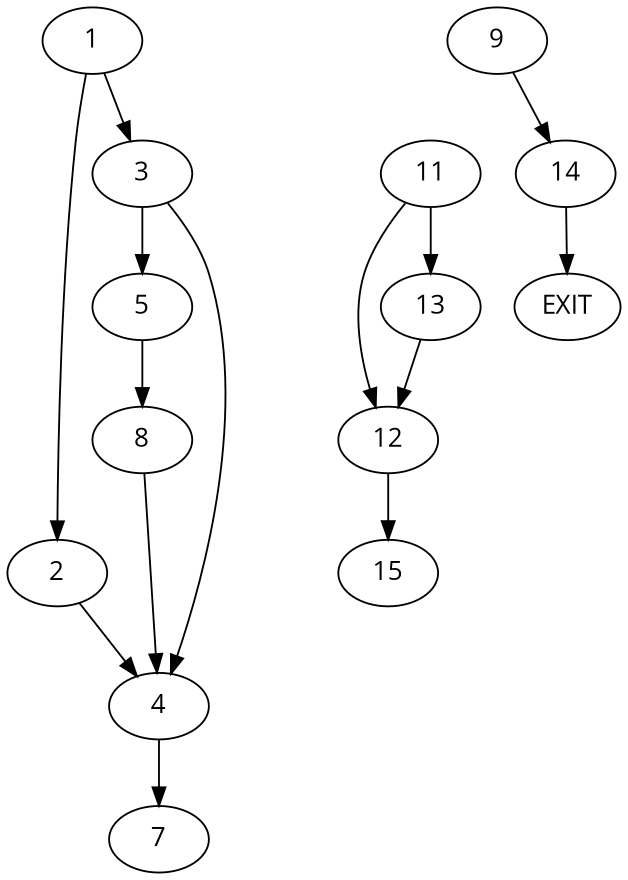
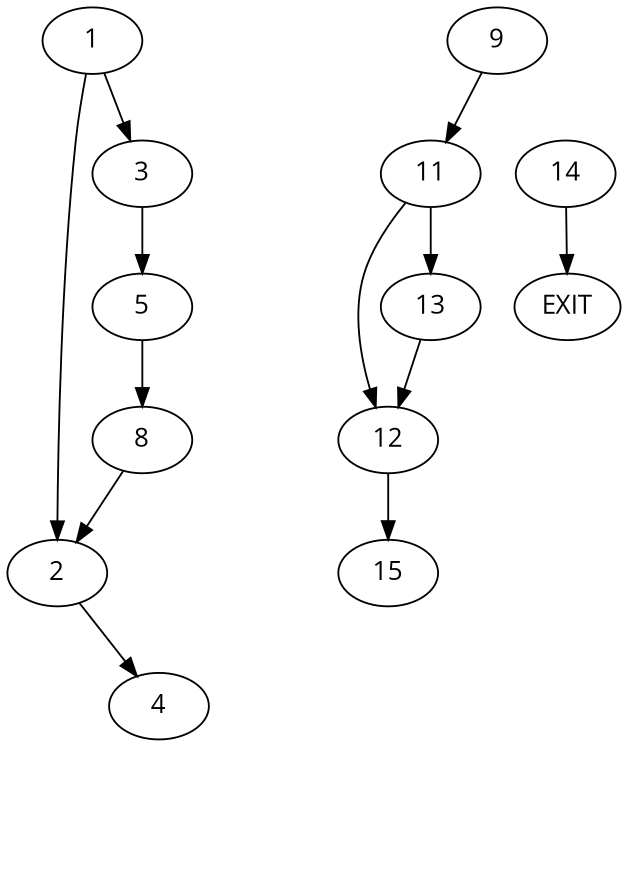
  digraph {
    fontname="Open Sans"
    node [fontname="Open Sans"]
    edge [fontname="Open Sans"]
    1
    2
    3
    n4 [label=EXIT]
    4
    5
-   7
    8
    9
    11
    12
    13
    15
    14
    1 -> 2
    1 -> 3
    2 -> 4
-   3 -> 4
    3 -> 5
-   4 -> 7
    5 -> 8
-   8 -> 4
-   9 -> 14
+   8 -> 2
+   9 -> 11
    11 -> 12
    11 -> 13
    12 -> 15
    13 -> 12
    14 -> n4
  }
